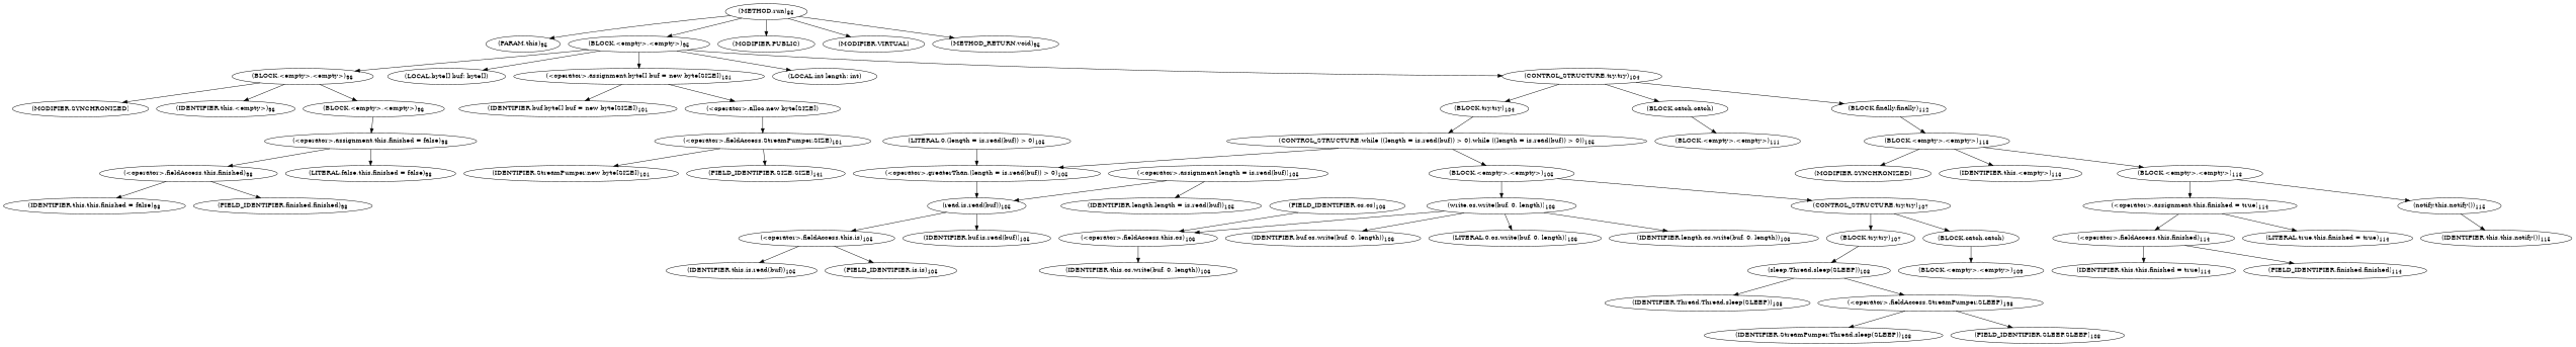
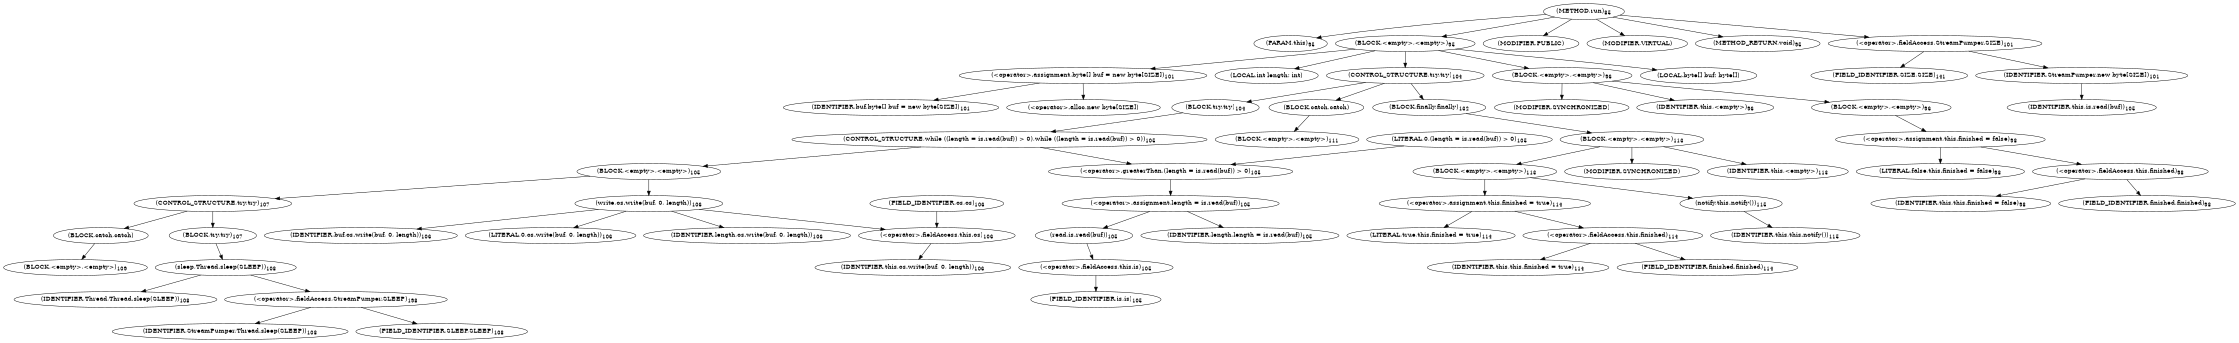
  digraph {
    n1 [label=<(METHOD,run)<SUB>85</SUB>>]
    n2 [label=<(PARAM,this)<SUB>95</SUB>>]
    n3 [label=<(BLOCK,&lt;empty&gt;,&lt;empty&gt;)<SUB>95</SUB>>]
    n4 [label=<(MODIFIER,PUBLIC)>]
    n5 [label=<(MODIFIER,VIRTUAL)>]
    n6 [label=<(METHOD_RETURN,void)<SUB>95</SUB>>]
    n7 [label=<(BLOCK,&lt;empty&gt;,&lt;empty&gt;)<SUB>96</SUB>>]
    n8 [label=<(LOCAL,byte[] buf: byte[])>]
    n9 [label=<(&lt;operator&gt;.assignment,byte[] buf = new byte[SIZE])<SUB>101</SUB>>]
    n10 [label=<(LOCAL,int length: int)>]
    n11 [label=<(CONTROL_STRUCTURE,try,try)<SUB>104</SUB>>]
    n12 [label=<(MODIFIER,SYNCHRONIZED)>]
    n13 [label=<(IDENTIFIER,this,&lt;empty&gt;)<SUB>96</SUB>>]
    n14 [label=<(BLOCK,&lt;empty&gt;,&lt;empty&gt;)<SUB>96</SUB>>]
    n15 [label=<(IDENTIFIER,buf,byte[] buf = new byte[SIZE])<SUB>101</SUB>>]
    n16 [label=<(&lt;operator&gt;.alloc,new byte[SIZE])>]
    n17 [label=<(BLOCK,try,try)<SUB>104</SUB>>]
    n18 [label=<(BLOCK,catch,catch)>]
-   n19 [label=<(BLOCK,finally,finally)<SUB>112</SUB>>]
+   n19 [label=<(BLOCK,finally,finally)<SUB>132</SUB>>]
    n20 [label=<(&lt;operator&gt;.assignment,this.finished = false)<SUB>98</SUB>>]
    n21 [label=<(&lt;operator&gt;.fieldAccess,this.finished)<SUB>98</SUB>>]
    n22 [label=<(LITERAL,false,this.finished = false)<SUB>98</SUB>>]
    n23 [label=<(IDENTIFIER,this,this.finished = false)<SUB>98</SUB>>]
    n24 [label=<(FIELD_IDENTIFIER,finished,finished)<SUB>98</SUB>>]
    n25 [label=<(&lt;operator&gt;.fieldAccess,StreamPumper.SIZE)<SUB>101</SUB>>]
    n26 [label=<(IDENTIFIER,StreamPumper,new byte[SIZE])<SUB>101</SUB>>]
    n27 [label=<(FIELD_IDENTIFIER,SIZE,SIZE)<SUB>141</SUB>>]
    n28 [label=<(CONTROL_STRUCTURE,while ((length = is.read(buf)) &gt; 0),while ((length = is.read(buf)) &gt; 0))<SUB>105</SUB>>]
    n29 [label=<(BLOCK,&lt;empty&gt;,&lt;empty&gt;)<SUB>111</SUB>>]
    n30 [label=<(BLOCK,&lt;empty&gt;,&lt;empty&gt;)<SUB>113</SUB>>]
    n31 [label=<(&lt;operator&gt;.greaterThan,(length = is.read(buf)) &gt; 0)<SUB>105</SUB>>]
    n32 [label=<(BLOCK,&lt;empty&gt;,&lt;empty&gt;)<SUB>105</SUB>>]
    n33 [label=<(&lt;operator&gt;.assignment,length = is.read(buf))<SUB>105</SUB>>]
    n34 [label=<(write,os.write(buf, 0, length))<SUB>106</SUB>>]
    n35 [label=<(CONTROL_STRUCTURE,try,try)<SUB>107</SUB>>]
    n36 [label=<(IDENTIFIER,length,length = is.read(buf))<SUB>105</SUB>>]
    n37 [label=<(read,is.read(buf))<SUB>105</SUB>>]
    n38 [label=<(LITERAL,0,(length = is.read(buf)) &gt; 0)<SUB>105</SUB>>]
    n39 [label=<(&lt;operator&gt;.fieldAccess,this.is)<SUB>105</SUB>>]
-   n40 [label=<(IDENTIFIER,buf,is.read(buf))<SUB>105</SUB>>]
    n41 [label=<(IDENTIFIER,this,is.read(buf))<SUB>105</SUB>>]
    n42 [label=<(FIELD_IDENTIFIER,is,is)<SUB>105</SUB>>]
    n43 [label=<(&lt;operator&gt;.fieldAccess,this.os)<SUB>106</SUB>>]
    n44 [label=<(IDENTIFIER,buf,os.write(buf, 0, length))<SUB>106</SUB>>]
    n45 [label=<(LITERAL,0,os.write(buf, 0, length))<SUB>106</SUB>>]
    n46 [label=<(IDENTIFIER,length,os.write(buf, 0, length))<SUB>106</SUB>>]
    n47 [label=<(BLOCK,try,try)<SUB>107</SUB>>]
    n48 [label=<(BLOCK,catch,catch)>]
    n49 [label=<(IDENTIFIER,this,os.write(buf, 0, length))<SUB>106</SUB>>]
    n50 [label=<(FIELD_IDENTIFIER,os,os)<SUB>106</SUB>>]
    n51 [label=<(sleep,Thread.sleep(SLEEP))<SUB>108</SUB>>]
    n52 [label=<(BLOCK,&lt;empty&gt;,&lt;empty&gt;)<SUB>109</SUB>>]
    n53 [label=<(IDENTIFIER,Thread,Thread.sleep(SLEEP))<SUB>108</SUB>>]
    n54 [label=<(&lt;operator&gt;.fieldAccess,StreamPumper.SLEEP)<SUB>198</SUB>>]
    n55 [label=<(IDENTIFIER,StreamPumper,Thread.sleep(SLEEP))<SUB>108</SUB>>]
    n56 [label=<(FIELD_IDENTIFIER,SLEEP,SLEEP)<SUB>108</SUB>>]
    n57 [label=<(MODIFIER,SYNCHRONIZED)>]
    n58 [label=<(IDENTIFIER,this,&lt;empty&gt;)<SUB>113</SUB>>]
    n59 [label=<(BLOCK,&lt;empty&gt;,&lt;empty&gt;)<SUB>113</SUB>>]
    n60 [label=<(&lt;operator&gt;.assignment,this.finished = true)<SUB>114</SUB>>]
    n61 [label=<(notify,this.notify())<SUB>115</SUB>>]
    n62 [label=<(&lt;operator&gt;.fieldAccess,this.finished)<SUB>114</SUB>>]
    n63 [label=<(LITERAL,true,this.finished = true)<SUB>114</SUB>>]
    n64 [label=<(IDENTIFIER,this,this.notify())<SUB>115</SUB>>]
    n65 [label=<(IDENTIFIER,this,this.finished = true)<SUB>114</SUB>>]
    n66 [label=<(FIELD_IDENTIFIER,finished,finished)<SUB>114</SUB>>]
    n1 -> n2
    n1 -> n3
    n1 -> n4
    n1 -> n5
    n1 -> n6
    n3 -> n7
    n3 -> n8
    n3 -> n9
    n3 -> n10
    n3 -> n11
    n7 -> n12
    n7 -> n13
    n7 -> n14
    n9 -> n15
    n9 -> n16
    n11 -> n17
    n11 -> n18
    n11 -> n19
    n14 -> n20
-   n16 -> n25
+   n1 -> n25
    n17 -> n28
    n18 -> n29
    n19 -> n30
    n20 -> n21
    n20 -> n22
    n21 -> n23
    n21 -> n24
    n25 -> n26
    n25 -> n27
    n28 -> n31
    n28 -> n32
    n30 -> n57
    n30 -> n58
    n30 -> n59
-   n31 -> n37
+   n31 -> n33
    n32 -> n34
    n32 -> n35
    n33 -> n36
    n33 -> n37
    n34 -> n43
    n34 -> n44
    n34 -> n45
    n34 -> n46
    n35 -> n47
    n35 -> n48
    n37 -> n39
-   n37 -> n40
    n38 -> n31
-   n39 -> n41
+   n26 -> n41
    n39 -> n42
    n43 -> n49
    n47 -> n51
    n48 -> n52
    n50 -> n43
    n51 -> n53
    n51 -> n54
    n54 -> n55
    n54 -> n56
    n59 -> n60
    n59 -> n61
    n60 -> n62
    n60 -> n63
    n61 -> n64
    n62 -> n65
    n62 -> n66
  }
